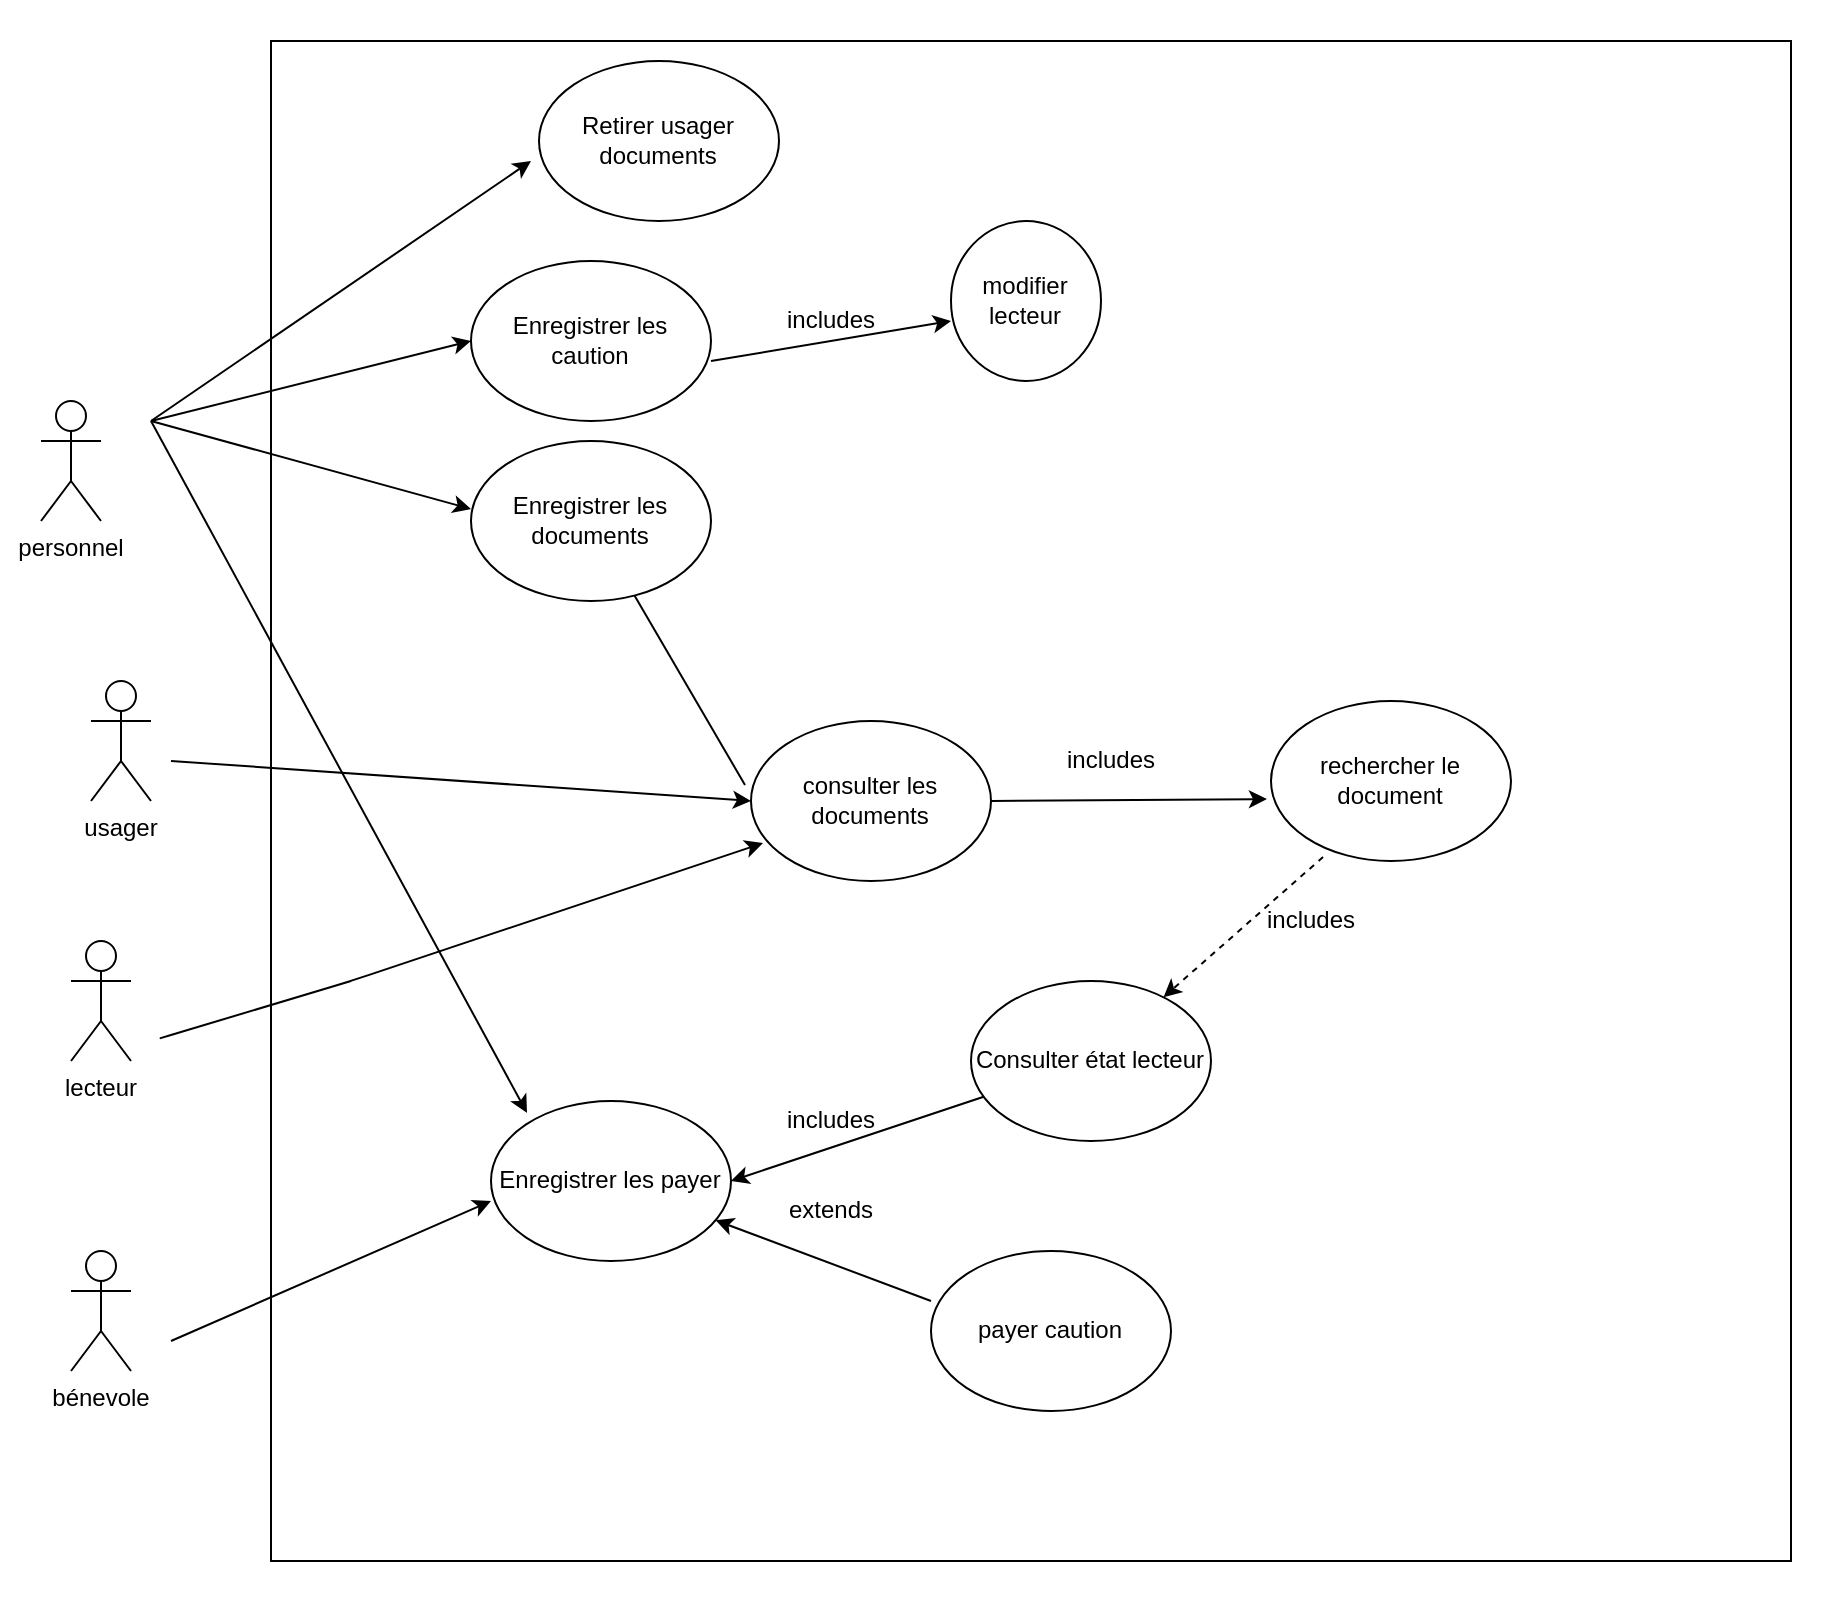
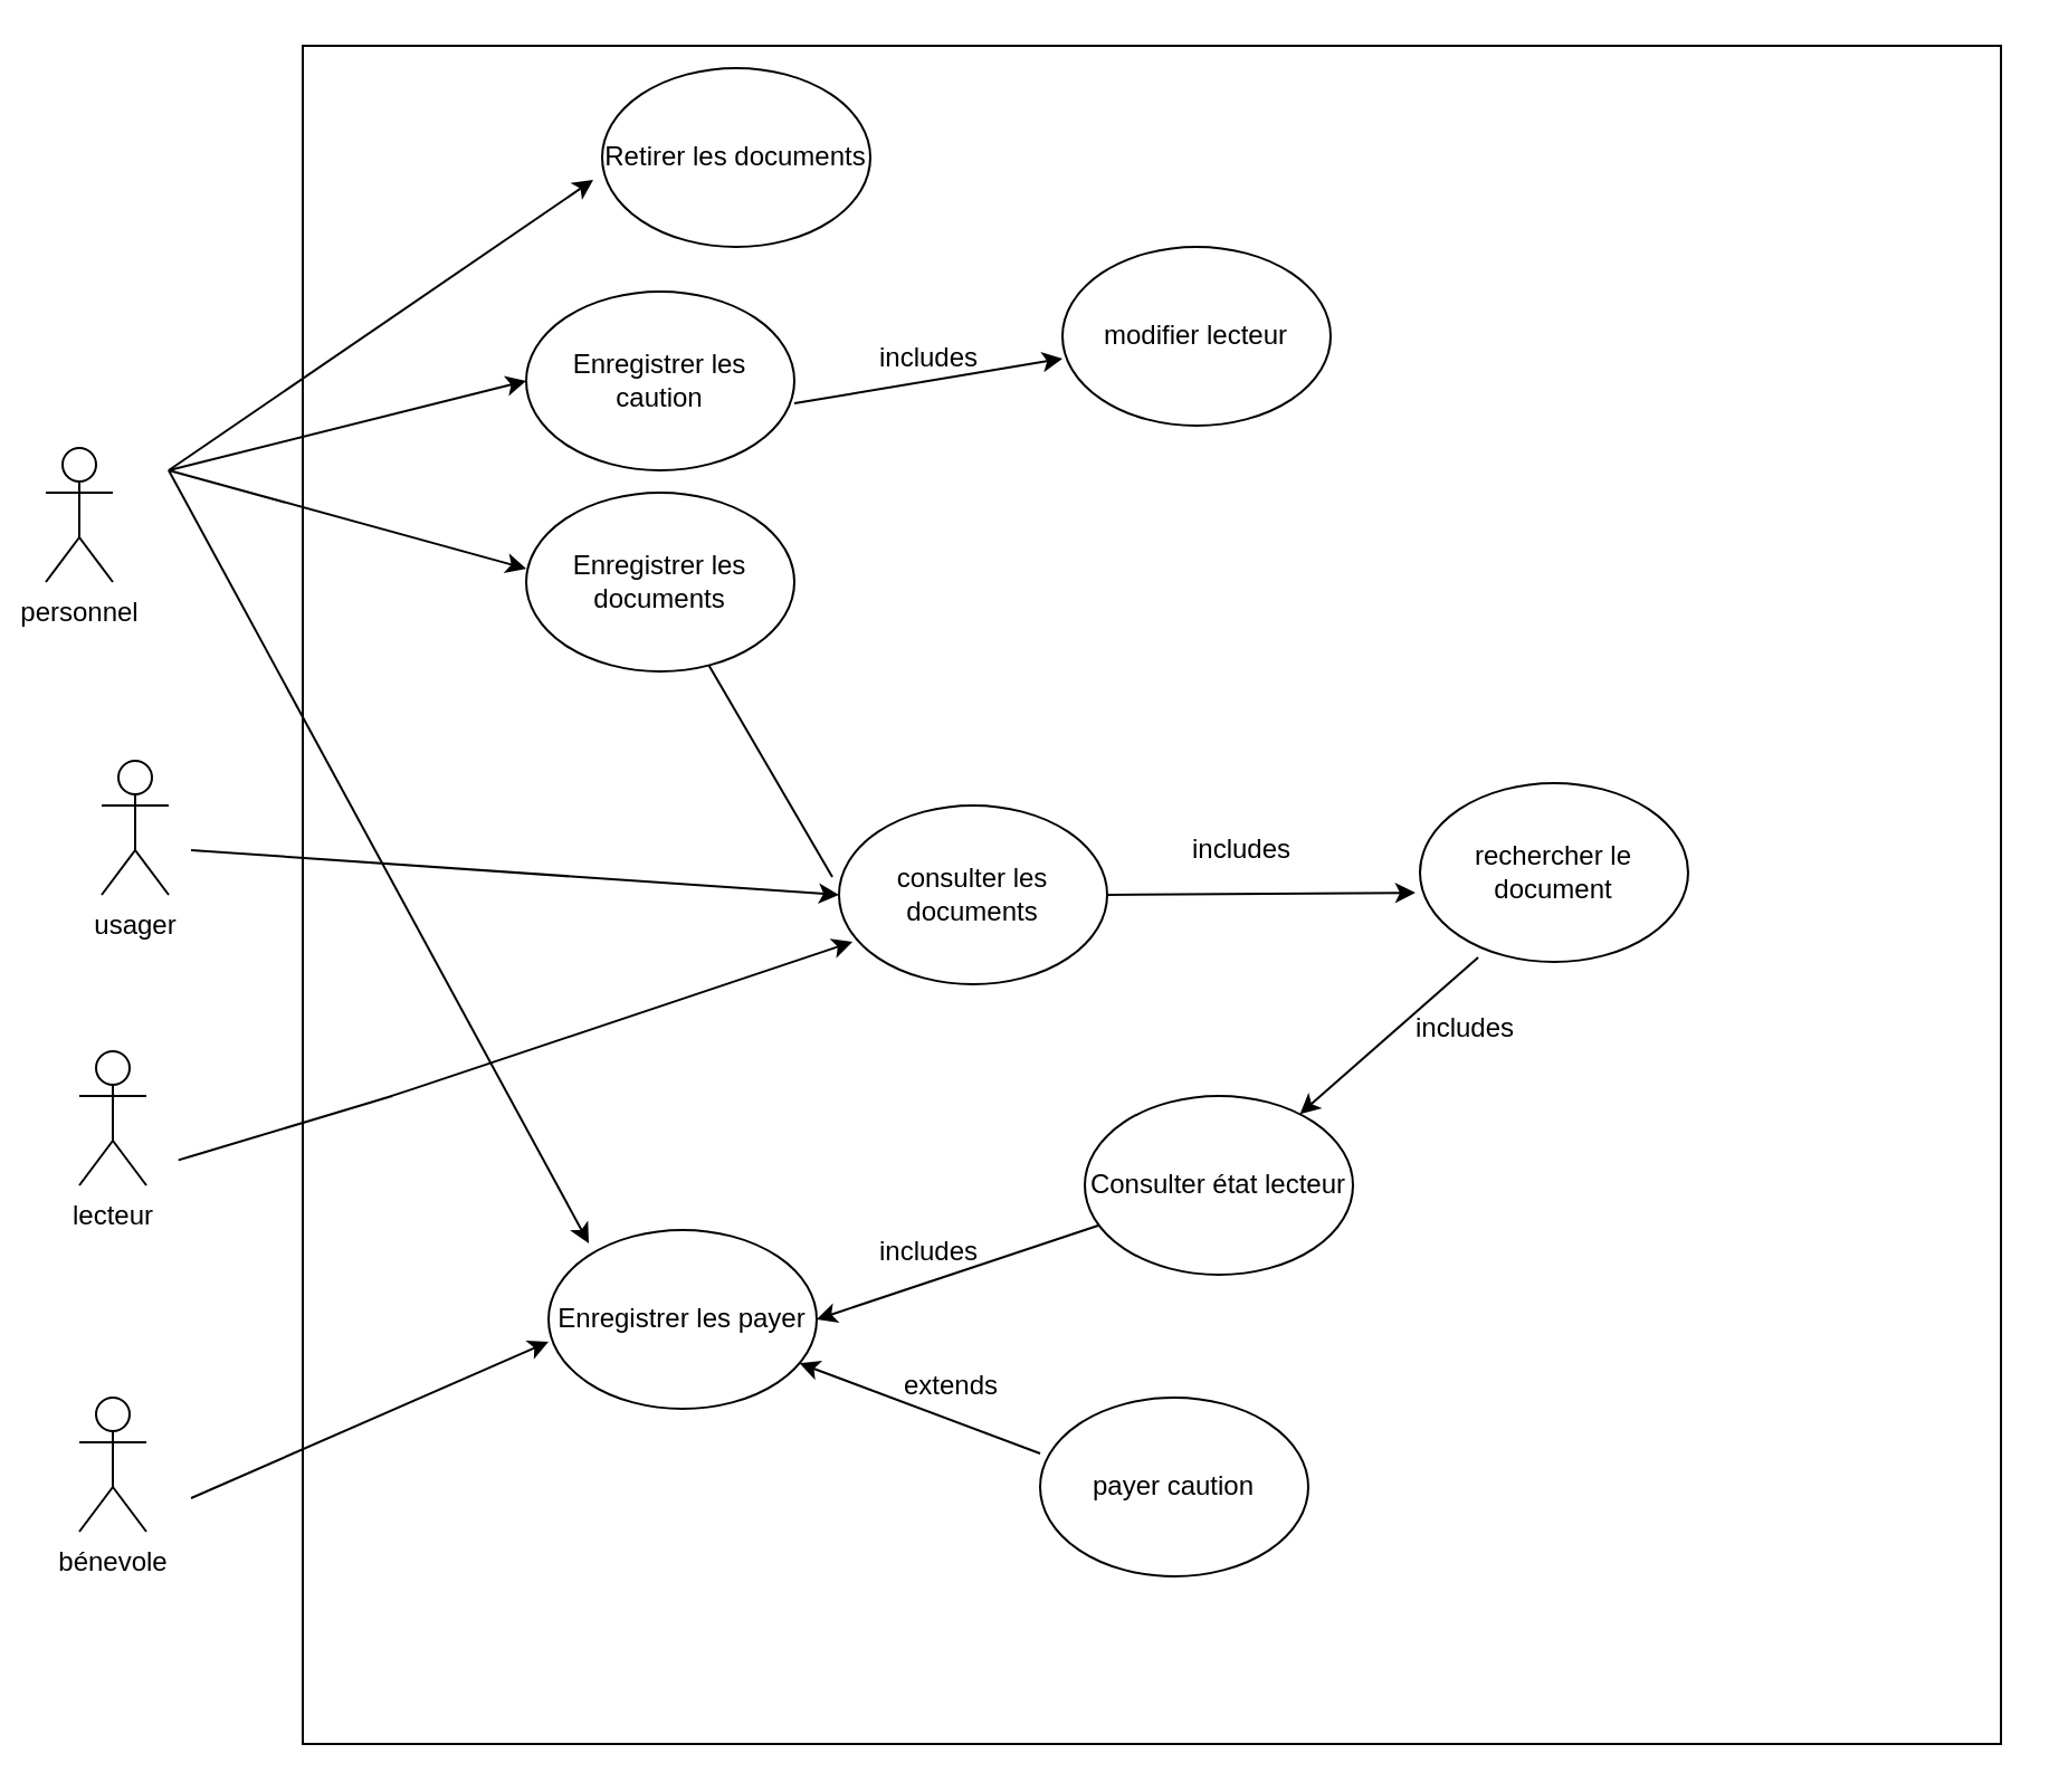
  <mxCell id="0" />
  <mxCell id="1" parent="0" />
  <mxCell id="2" value="lecteur" style="shape=umlActor;verticalLabelPosition=bottom;verticalAlign=top;html=1;outlineConnect=0;" vertex="1" parent="1"><mxGeometry x="35" y="470" width="30" height="60" as="geometry" /></mxCell>
  <mxCell id="3" value="" style="whiteSpace=wrap;html=1;aspect=fixed;" vertex="1" parent="1"><mxGeometry x="135" y="20" width="760" height="760" as="geometry" /></mxCell>
  <mxCell id="4" value="Enregistrer les documents" style="ellipse;whiteSpace=wrap;html=1;" vertex="1" parent="1"><mxGeometry x="235" y="220" width="120" height="80" as="geometry" /></mxCell>
  <mxCell id="5" value="personnel" style="shape=umlActor;verticalLabelPosition=bottom;verticalAlign=top;html=1;outlineConnect=0;" vertex="1" parent="1"><mxGeometry x="20" y="200" width="30" height="60" as="geometry" /></mxCell>
  <mxCell id="6" value="bénevole" style="shape=umlActor;verticalLabelPosition=bottom;verticalAlign=top;html=1;outlineConnect=0;" vertex="1" parent="1"><mxGeometry x="35" y="625" width="30" height="60" as="geometry" /></mxCell>
  <mxCell id="7" value="Enregistrer les caution" style="ellipse;whiteSpace=wrap;html=1;" vertex="1" parent="1"><mxGeometry x="235" y="130" width="120" height="80" as="geometry" /></mxCell>
  <mxCell id="8" value="Enregistrer les payer " style="ellipse;whiteSpace=wrap;html=1;" vertex="1" parent="1"><mxGeometry x="245" y="550" width="120" height="80" as="geometry" /></mxCell>
  <mxCell id="9" value="consulter les documents" style="ellipse;whiteSpace=wrap;html=1;" vertex="1" parent="1"><mxGeometry x="375" y="360" width="120" height="80" as="geometry" /></mxCell>
  <mxCell id="10" value="" style="endArrow=none;html=1;entryX=-0.025;entryY=0.4;entryDx=0;entryDy=0;entryPerimeter=0;" edge="1" parent="1" source="4" target="9"><mxGeometry width="50" height="50" relative="1" as="geometry"><mxPoint x="355" y="160" as="sourcePoint" /><mxPoint x="575" y="270" as="targetPoint" /><Array as="points" /></mxGeometry></mxCell>
  <mxCell id="11" value="" style="endArrow=classic;html=1;entryX=0;entryY=0.425;entryDx=0;entryDy=0;entryPerimeter=0;" edge="1" parent="1" target="4"><mxGeometry width="50" height="50" relative="1" as="geometry"><mxPoint x="75" y="210" as="sourcePoint" /><mxPoint x="195" y="160" as="targetPoint" /><Array as="points" /></mxGeometry></mxCell>
  <mxCell id="12" value="Consulter état lecteur" style="ellipse;whiteSpace=wrap;html=1;" vertex="1" parent="1"><mxGeometry x="485" y="490" width="120" height="80" as="geometry" /></mxCell>
- <mxCell id="13" value="Retirer usager documents" style="ellipse;whiteSpace=wrap;html=1;" vertex="1" parent="1"><mxGeometry x="269" y="30" width="120" height="80" as="geometry" /></mxCell>
+ <mxCell id="13" value="Retirer les documents" style="ellipse;whiteSpace=wrap;html=1;" vertex="1" parent="1"><mxGeometry x="269" y="30" width="120" height="80" as="geometry" /></mxCell>
  <mxCell id="14" value="payer caution" style="ellipse;whiteSpace=wrap;html=1;" vertex="1" parent="1"><mxGeometry x="465" y="625" width="120" height="80" as="geometry" /></mxCell>
  <mxCell id="15" value="rechercher le document" style="ellipse;whiteSpace=wrap;html=1;" vertex="1" parent="1"><mxGeometry x="635" y="350" width="120" height="80" as="geometry" /></mxCell>
- <mxCell id="16" value="modifier lecteur" style="ellipse;whiteSpace=wrap;html=1;" vertex="1" parent="1"><mxGeometry x="475" y="110" width="75" height="80" as="geometry" /></mxCell>
+ <mxCell id="16" value="modifier lecteur" style="ellipse;whiteSpace=wrap;html=1;" vertex="1" parent="1"><mxGeometry x="475" y="110" width="120" height="80" as="geometry" /></mxCell>
  <mxCell id="17" value="usager" style="shape=umlActor;verticalLabelPosition=bottom;verticalAlign=top;html=1;outlineConnect=0;" vertex="1" parent="1"><mxGeometry x="45" y="340" width="30" height="60" as="geometry" /></mxCell>
  <mxCell id="18" value="" style="endArrow=classic;html=1;" edge="1" parent="1"><mxGeometry width="50" height="50" relative="1" as="geometry"><mxPoint x="85" y="380" as="sourcePoint" /><mxPoint x="375" y="400" as="targetPoint" /></mxGeometry></mxCell>
  <mxCell id="19" value="" style="endArrow=classic;html=1;entryX=0.05;entryY=0.763;entryDx=0;entryDy=0;entryPerimeter=0;" edge="1" parent="1" target="9"><mxGeometry width="50" height="50" relative="1" as="geometry"><mxPoint x="175" y="490" as="sourcePoint" /><mxPoint x="705" y="360" as="targetPoint" /><Array as="points"><mxPoint x="75" y="520" /><mxPoint x="175" y="490" /></Array></mxGeometry></mxCell>
  <mxCell id="20" value="" style="endArrow=classic;html=1;entryX=0;entryY=0.5;entryDx=0;entryDy=0;" edge="1" parent="1" target="7"><mxGeometry width="50" height="50" relative="1" as="geometry"><mxPoint x="75" y="210" as="sourcePoint" /><mxPoint x="135" y="190" as="targetPoint" /></mxGeometry></mxCell>
  <mxCell id="21" value="" style="endArrow=classic;html=1;" edge="1" parent="1"><mxGeometry width="50" height="50" relative="1" as="geometry"><mxPoint x="75" y="210" as="sourcePoint" /><mxPoint x="265" y="80" as="targetPoint" /><Array as="points" /></mxGeometry></mxCell>
  <mxCell id="22" value="" style="endArrow=classic;html=1;entryX=0;entryY=0.625;entryDx=0;entryDy=0;entryPerimeter=0;" edge="1" parent="1" target="16"><mxGeometry width="50" height="50" relative="1" as="geometry"><mxPoint x="355" y="180" as="sourcePoint" /><mxPoint x="405" y="130" as="targetPoint" /></mxGeometry></mxCell>
  <mxCell id="23" value="" style="endArrow=classic;html=1;entryX=0.15;entryY=0.075;entryDx=0;entryDy=0;entryPerimeter=0;" edge="1" parent="1" target="8"><mxGeometry width="50" height="50" relative="1" as="geometry"><mxPoint x="75" y="210" as="sourcePoint" /><mxPoint x="125" y="170" as="targetPoint" /></mxGeometry></mxCell>
  <mxCell id="24" value="" style="endArrow=classic;html=1;entryX=0;entryY=0.625;entryDx=0;entryDy=0;entryPerimeter=0;" edge="1" parent="1" target="8"><mxGeometry width="50" height="50" relative="1" as="geometry"><mxPoint x="85" y="670" as="sourcePoint" /><mxPoint x="135" y="620" as="targetPoint" /></mxGeometry></mxCell>
  <mxCell id="25" value="" style="endArrow=classic;html=1;entryX=-0.017;entryY=0.613;entryDx=0;entryDy=0;entryPerimeter=0;" edge="1" parent="1" target="15"><mxGeometry width="50" height="50" relative="1" as="geometry"><mxPoint x="495" y="400" as="sourcePoint" /><mxPoint x="545" y="350" as="targetPoint" /></mxGeometry></mxCell>
  <mxCell id="26" value="includes" style="text;html=1;align=center;verticalAlign=middle;resizable=0;points=[];autosize=1;" vertex="1" parent="1"><mxGeometry x="525" y="370" width="60" height="20" as="geometry" /></mxCell>
  <mxCell id="27" value="includes" style="text;html=1;align=center;verticalAlign=middle;resizable=0;points=[];autosize=1;" vertex="1" parent="1"><mxGeometry x="385" y="150" width="60" height="20" as="geometry" /></mxCell>
- <mxCell id="28" value="" style="endArrow=classic;html=1;exitX=0.217;exitY=0.975;exitDx=0;exitDy=0;exitPerimeter=0;dashed=1;" edge="1" parent="1" source="15" target="12"><mxGeometry width="50" height="50" relative="1" as="geometry"><mxPoint x="655" y="440" as="sourcePoint" /><mxPoint x="705" y="390" as="targetPoint" /></mxGeometry></mxCell>
+ <mxCell id="28" value="" style="endArrow=classic;html=1;exitX=0.217;exitY=0.975;exitDx=0;exitDy=0;exitPerimeter=0;" edge="1" parent="1" source="15" target="12"><mxGeometry width="50" height="50" relative="1" as="geometry"><mxPoint x="655" y="440" as="sourcePoint" /><mxPoint x="705" y="390" as="targetPoint" /></mxGeometry></mxCell>
  <mxCell id="29" value="includes" style="text;html=1;align=center;verticalAlign=middle;resizable=0;points=[];autosize=1;" vertex="1" parent="1"><mxGeometry x="625" y="450" width="60" height="20" as="geometry" /></mxCell>
  <mxCell id="30" value="" style="endArrow=classic;html=1;entryX=1;entryY=0.5;entryDx=0;entryDy=0;" edge="1" parent="1" source="12" target="8"><mxGeometry width="50" height="50" relative="1" as="geometry"><mxPoint x="455" y="565" as="sourcePoint" /><mxPoint x="475" y="685" as="targetPoint" /><Array as="points" /></mxGeometry></mxCell>
  <mxCell id="31" value="includes" style="text;html=1;align=center;verticalAlign=middle;resizable=0;points=[];autosize=1;" vertex="1" parent="1"><mxGeometry x="385" y="550" width="60" height="20" as="geometry" /></mxCell>
  <mxCell id="32" value="" style="endArrow=classic;html=1;" edge="1" parent="1" target="8"><mxGeometry width="50" height="50" relative="1" as="geometry"><mxPoint x="465" y="650" as="sourcePoint" /><mxPoint x="515" y="600" as="targetPoint" /></mxGeometry></mxCell>
- <mxCell id="33" value="extends" style="text;html=1;align=center;verticalAlign=middle;resizable=0;points=[];autosize=1;" vertex="1" parent="1"><mxGeometry x="385" y="595" width="60" height="20" as="geometry" /></mxCell>
+ <mxCell id="33" value="extends" style="text;html=1;align=center;verticalAlign=middle;resizable=0;points=[];autosize=1;" vertex="1" parent="1"><mxGeometry x="395" y="610" width="60" height="20" as="geometry" /></mxCell>
